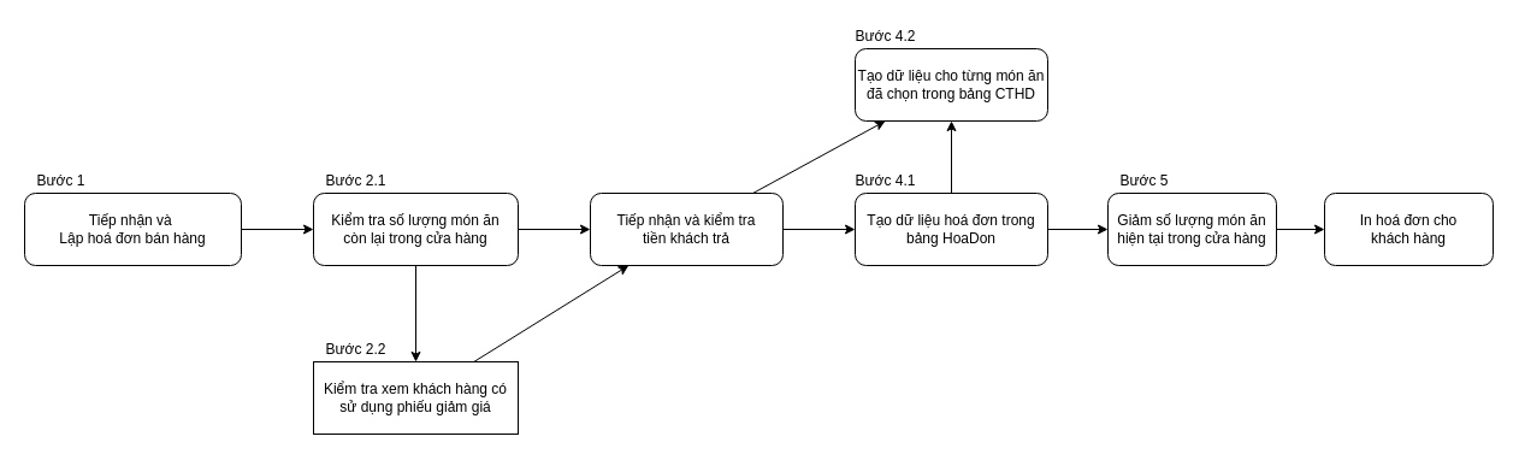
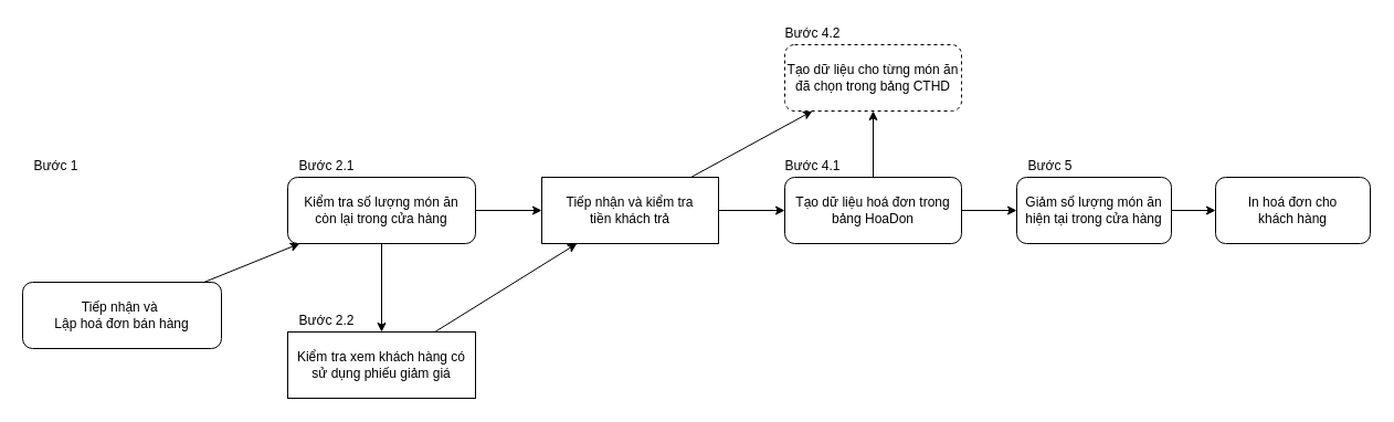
  <mxCell id="0" />
  <mxCell id="1" parent="0" />
  <mxCell id="2" style="rounded=0;orthogonalLoop=1;jettySize=auto;html=1;" parent="1" source="4" target="7" edge="1"><mxGeometry relative="1" as="geometry" /></mxCell>
  <mxCell id="3" style="edgeStyle=none;rounded=0;orthogonalLoop=1;jettySize=auto;html=1;" parent="1" source="4" target="14" edge="1"><mxGeometry relative="1" as="geometry" /></mxCell>
  <mxCell id="4" value="Kiểm tra số lượng món ăn &lt;br&gt;còn lại trong cửa hàng" style="rounded=1;whiteSpace=wrap;html=1;" parent="1" vertex="1"><mxGeometry x="260" y="160" width="170" height="60" as="geometry" /></mxCell>
  <mxCell id="5" style="edgeStyle=none;rounded=0;orthogonalLoop=1;jettySize=auto;html=1;" parent="1" source="7" target="17" edge="1"><mxGeometry relative="1" as="geometry" /></mxCell>
  <mxCell id="6" style="edgeStyle=none;rounded=0;orthogonalLoop=1;jettySize=auto;html=1;" parent="1" source="7" target="8" edge="1"><mxGeometry relative="1" as="geometry" /></mxCell>
- <mxCell id="7" value="Tiếp nhận và kiểm tra&lt;br&gt;tiền khách trả" style="rounded=1;whiteSpace=wrap;html=1;" parent="1" vertex="1"><mxGeometry x="490" y="160" width="160" height="60" as="geometry" /></mxCell>
- <mxCell id="8" value="Tạo dữ liệu cho từng món ăn đã chọn trong bảng CTHD" style="rounded=1;whiteSpace=wrap;html=1;" parent="1" vertex="1"><mxGeometry x="710" y="40" width="160" height="60" as="geometry" /></mxCell>
+ <mxCell id="7" value="Tiếp nhận và kiểm tra&lt;br&gt;tiền khách trả" style="whiteSpace=wrap;html=1;rounded=0;" parent="1" vertex="1"><mxGeometry x="490" y="160" width="160" height="60" as="geometry" /></mxCell>
+ <mxCell id="8" value="Tạo dữ liệu cho từng món ăn đã chọn trong bảng CTHD" style="rounded=1;whiteSpace=wrap;html=1;dashed=1;" parent="1" vertex="1"><mxGeometry x="710" y="40" width="160" height="60" as="geometry" /></mxCell>
  <mxCell id="9" style="edgeStyle=none;rounded=0;orthogonalLoop=1;jettySize=auto;html=1;" parent="1" source="10" target="24" edge="1"><mxGeometry relative="1" as="geometry" /></mxCell>
  <mxCell id="10" value="Giảm số lượng món ăn hiện tại trong cửa hàng" style="rounded=1;whiteSpace=wrap;html=1;" parent="1" vertex="1"><mxGeometry x="920" y="160" width="140" height="60" as="geometry" /></mxCell>
  <mxCell id="11" style="rounded=0;orthogonalLoop=1;jettySize=auto;html=1;" parent="1" source="12" target="4" edge="1"><mxGeometry relative="1" as="geometry" /></mxCell>
- <mxCell id="12" value="Tiếp nhận và&amp;nbsp;&lt;br&gt;Lập hoá đơn bán hàng" style="rounded=1;whiteSpace=wrap;html=1;" parent="1" vertex="1"><mxGeometry x="20" y="160" width="180" height="60" as="geometry" /></mxCell>
+ <mxCell id="12" value="Tiếp nhận và&amp;nbsp;&lt;br&gt;Lập hoá đơn bán hàng" style="rounded=1;whiteSpace=wrap;html=1;" parent="1" vertex="1"><mxGeometry x="20" y="255" width="180" height="60" as="geometry" /></mxCell>
  <mxCell id="13" style="edgeStyle=none;rounded=0;orthogonalLoop=1;jettySize=auto;html=1;" parent="1" source="14" target="7" edge="1"><mxGeometry relative="1" as="geometry" /></mxCell>
  <mxCell id="14" value="Kiểm tra xem khách hàng có sử dụng phiếu giảm giá" style="whiteSpace=wrap;html=1;rounded=0;" parent="1" vertex="1"><mxGeometry x="260" y="300" width="170" height="60" as="geometry" /></mxCell>
  <mxCell id="15" style="edgeStyle=none;rounded=0;orthogonalLoop=1;jettySize=auto;html=1;" parent="1" source="17" target="10" edge="1"><mxGeometry relative="1" as="geometry" /></mxCell>
  <mxCell id="16" style="edgeStyle=none;rounded=0;orthogonalLoop=1;jettySize=auto;html=1;" edge="1" parent="1" source="17" target="8"><mxGeometry relative="1" as="geometry" /></mxCell>
  <mxCell id="17" value="Tạo dữ liệu hoá đơn trong bảng HoaDon" style="rounded=1;whiteSpace=wrap;html=1;" parent="1" vertex="1"><mxGeometry x="710" y="160" width="160" height="60" as="geometry" /></mxCell>
  <mxCell id="18" value="Bước 1" style="text;html=1;align=center;verticalAlign=middle;resizable=0;points=[];autosize=1;strokeColor=none;fillColor=none;" parent="1" vertex="1"><mxGeometry x="20" y="140" width="60" height="20" as="geometry" /></mxCell>
  <mxCell id="19" value="Bước 2.2" style="text;html=1;align=center;verticalAlign=middle;resizable=0;points=[];autosize=1;strokeColor=none;fillColor=none;" parent="1" vertex="1"><mxGeometry x="260" y="280" width="70" height="20" as="geometry" /></mxCell>
  <mxCell id="20" value="Bước 2.1" style="text;html=1;align=center;verticalAlign=middle;resizable=0;points=[];autosize=1;strokeColor=none;fillColor=none;" parent="1" vertex="1"><mxGeometry x="260" y="140" width="70" height="20" as="geometry" /></mxCell>
  <mxCell id="21" value="Bước 4.2" style="text;html=1;align=center;verticalAlign=middle;resizable=0;points=[];autosize=1;strokeColor=none;fillColor=none;" parent="1" vertex="1"><mxGeometry x="700" y="20" width="70" height="20" as="geometry" /></mxCell>
  <mxCell id="22" value="Bước 4.1" style="text;html=1;align=center;verticalAlign=middle;resizable=0;points=[];autosize=1;strokeColor=none;fillColor=none;" parent="1" vertex="1"><mxGeometry x="700" y="140" width="70" height="20" as="geometry" /></mxCell>
  <mxCell id="23" value="Bước 5" style="text;html=1;align=center;verticalAlign=middle;resizable=0;points=[];autosize=1;strokeColor=none;fillColor=none;" parent="1" vertex="1"><mxGeometry x="920" y="140" width="60" height="20" as="geometry" /></mxCell>
  <mxCell id="24" value="In hoá đơn cho&lt;br&gt;khách hàng" style="rounded=1;whiteSpace=wrap;html=1;" parent="1" vertex="1"><mxGeometry x="1100" y="160" width="140" height="60" as="geometry" /></mxCell>
